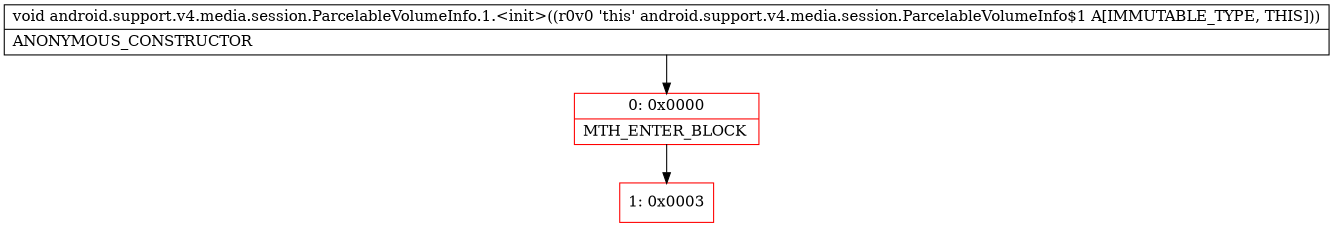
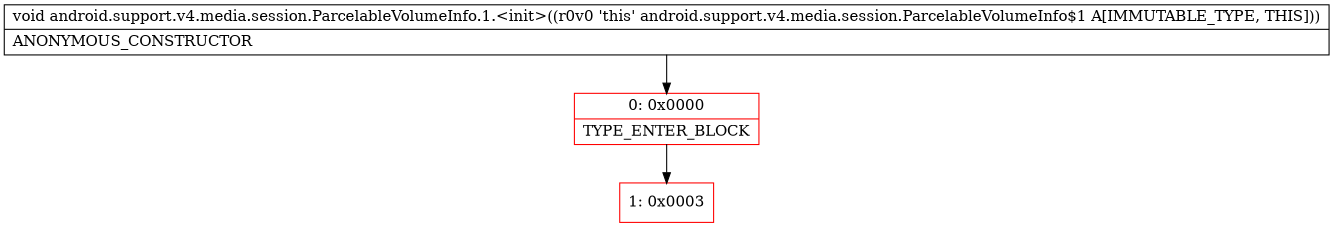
  digraph {
    node [color=red shape=record]
-   n1 [label="{0\:\ 0x0000|MTH_ENTER_BLOCK\l}"]
+   n1 [label="{0\:\ 0x0000|TYPE_ENTER_BLOCK\l}"]
    n2 [label="{1\:\ 0x0003}"]
    n3 [label="{void android.support.v4.media.session.ParcelableVolumeInfo.1.\<init\>((r0v0 'this' android.support.v4.media.session.ParcelableVolumeInfo$1 A[IMMUTABLE_TYPE, THIS]))  | ANONYMOUS_CONSTRUCTOR\l}" color=""]
    subgraph cluster_1 {
      label="R(0)"
    }
    n1 -> n2
    n3 -> n1
  }
